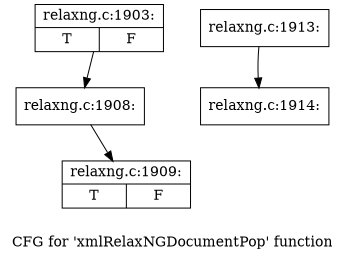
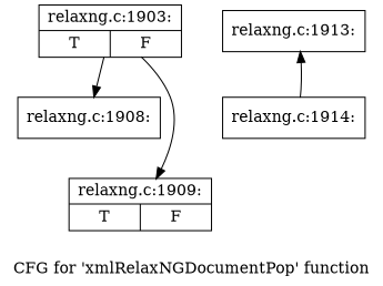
  digraph {
    label="CFG for 'xmlRelaxNGDocumentPop' function"
    node [shape=record]
    n1 [label="{relaxng.c:1903:|{<s0>T|<s1>F}}"]
    n2 [label="{relaxng.c:1908:}"]
    n3 [label="{relaxng.c:1909:|{<s0>T|<s1>F}}"]
    n4 [label="{relaxng.c:1913:}"]
    n5 [label="{relaxng.c:1914:}"]
    n1 -> n2
-   n2 -> n3
-   n4 -> n5
+   n1 -> n3
+   n5 -> n4
  }
